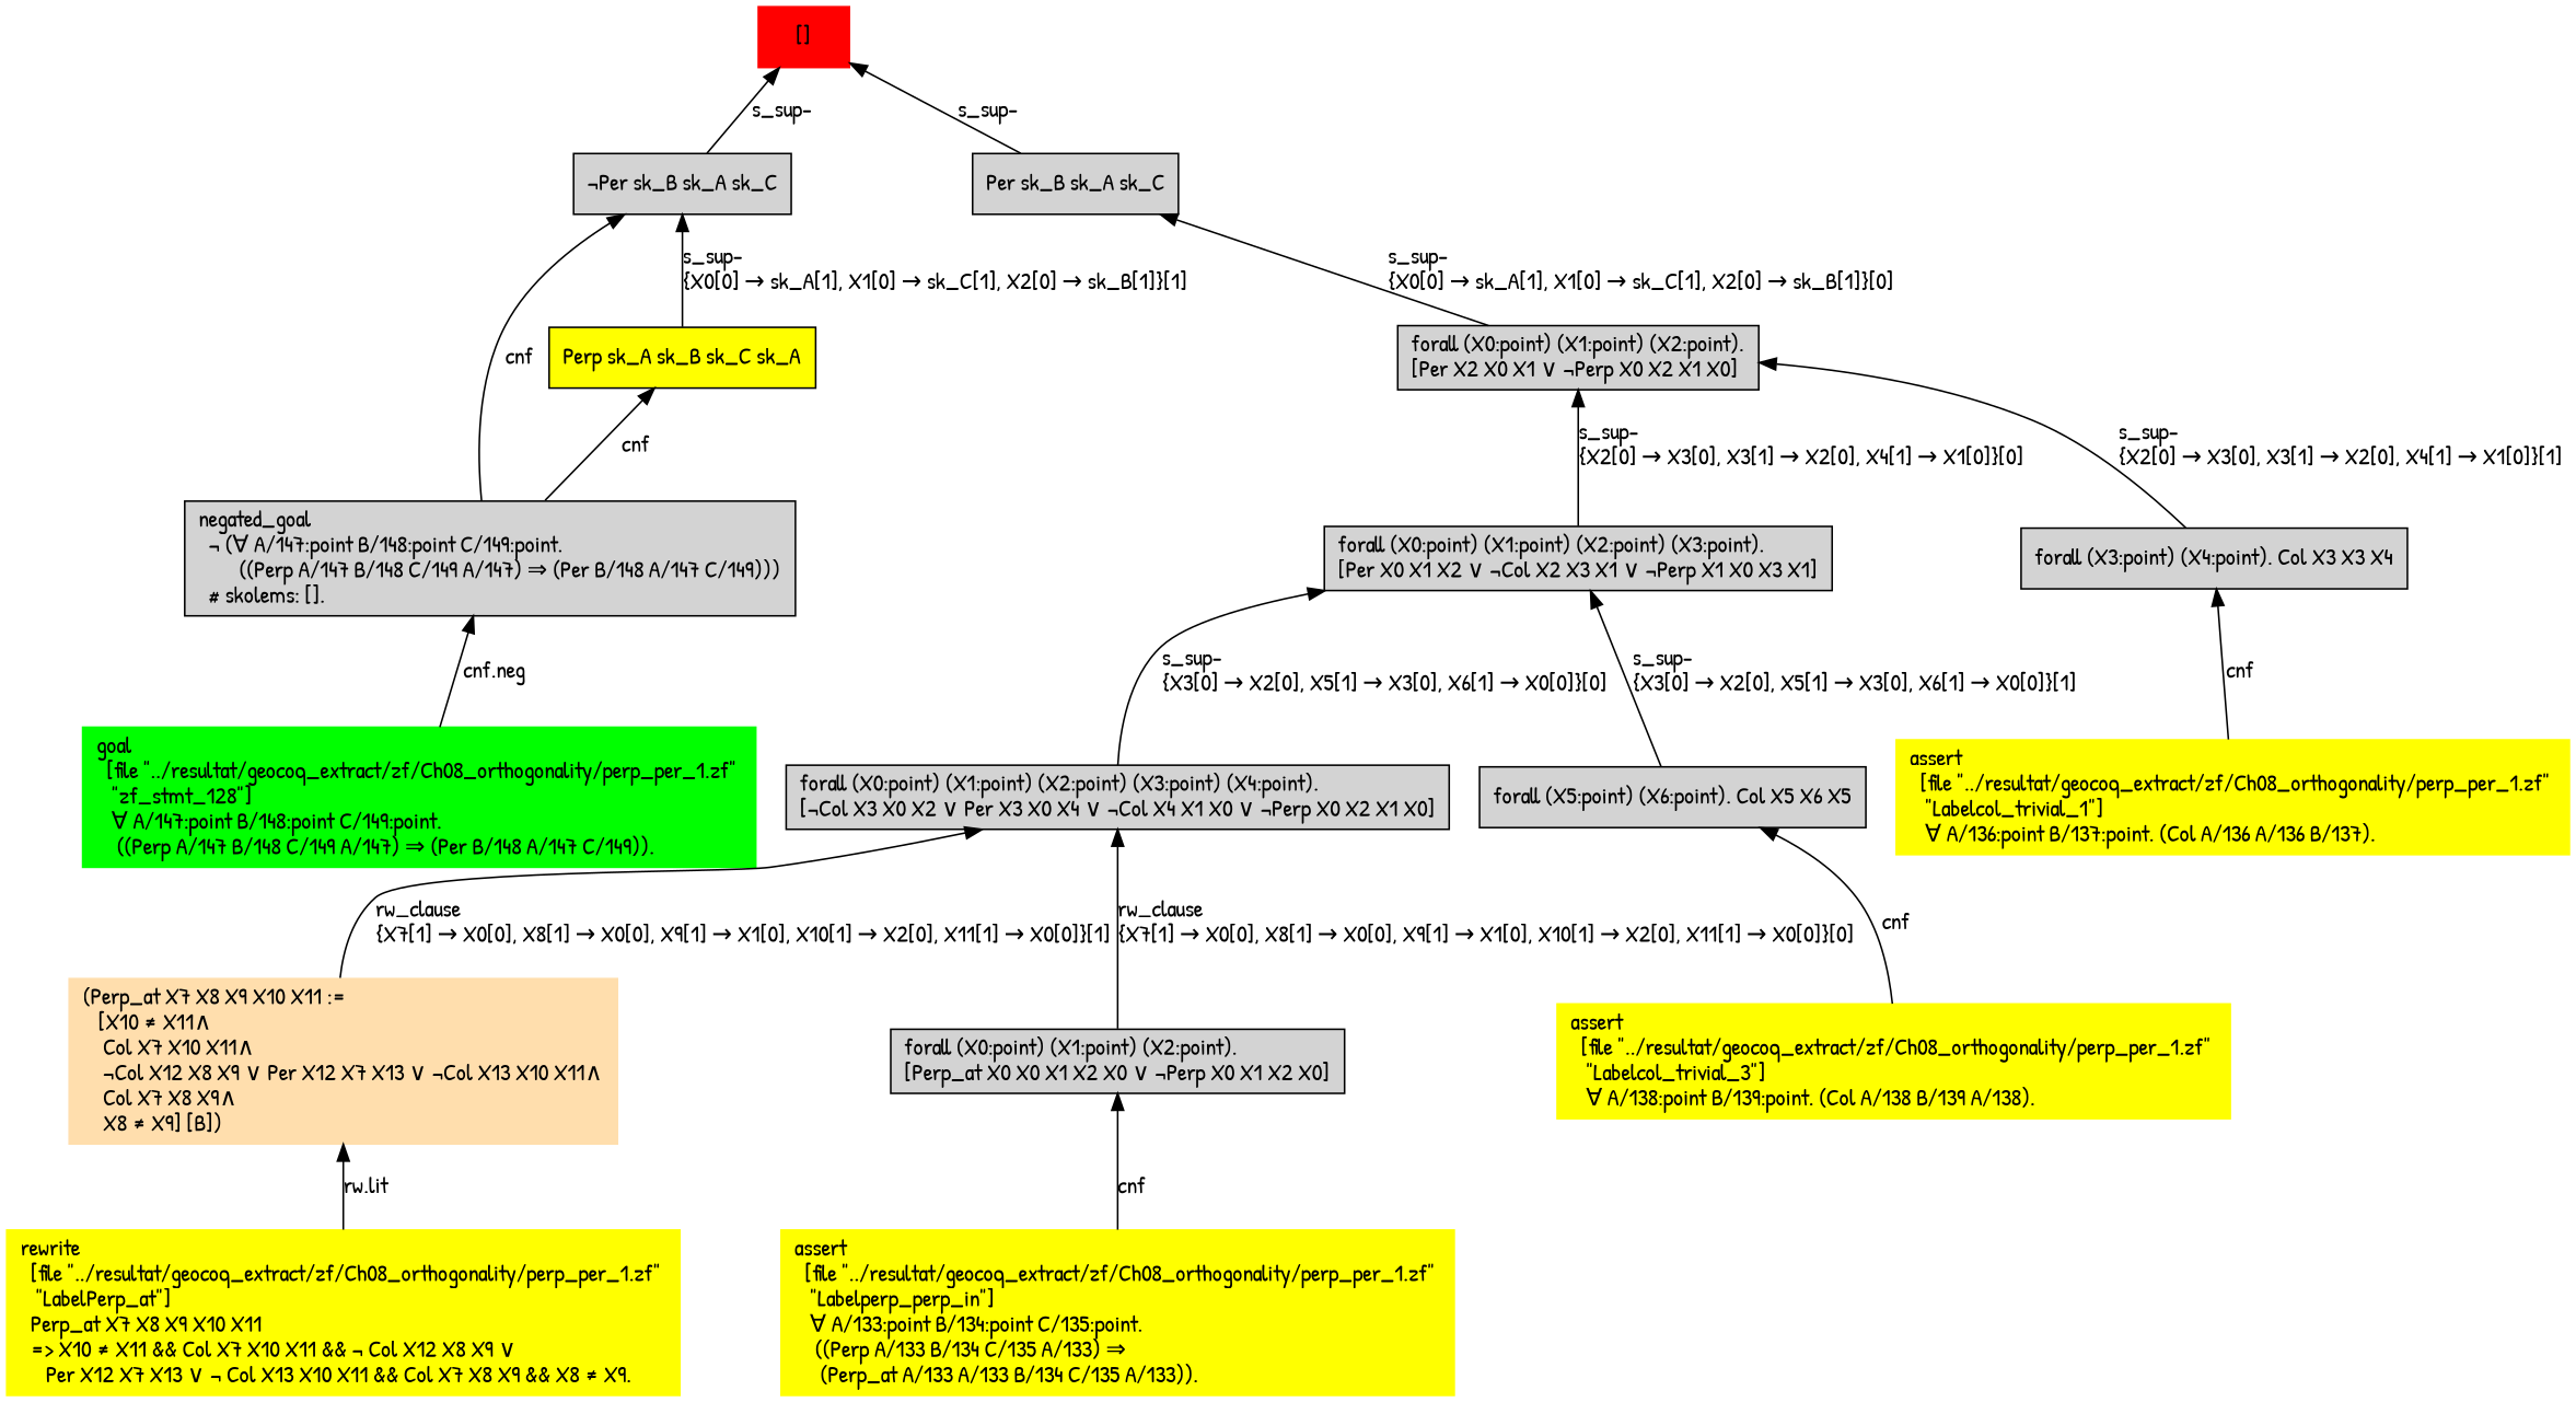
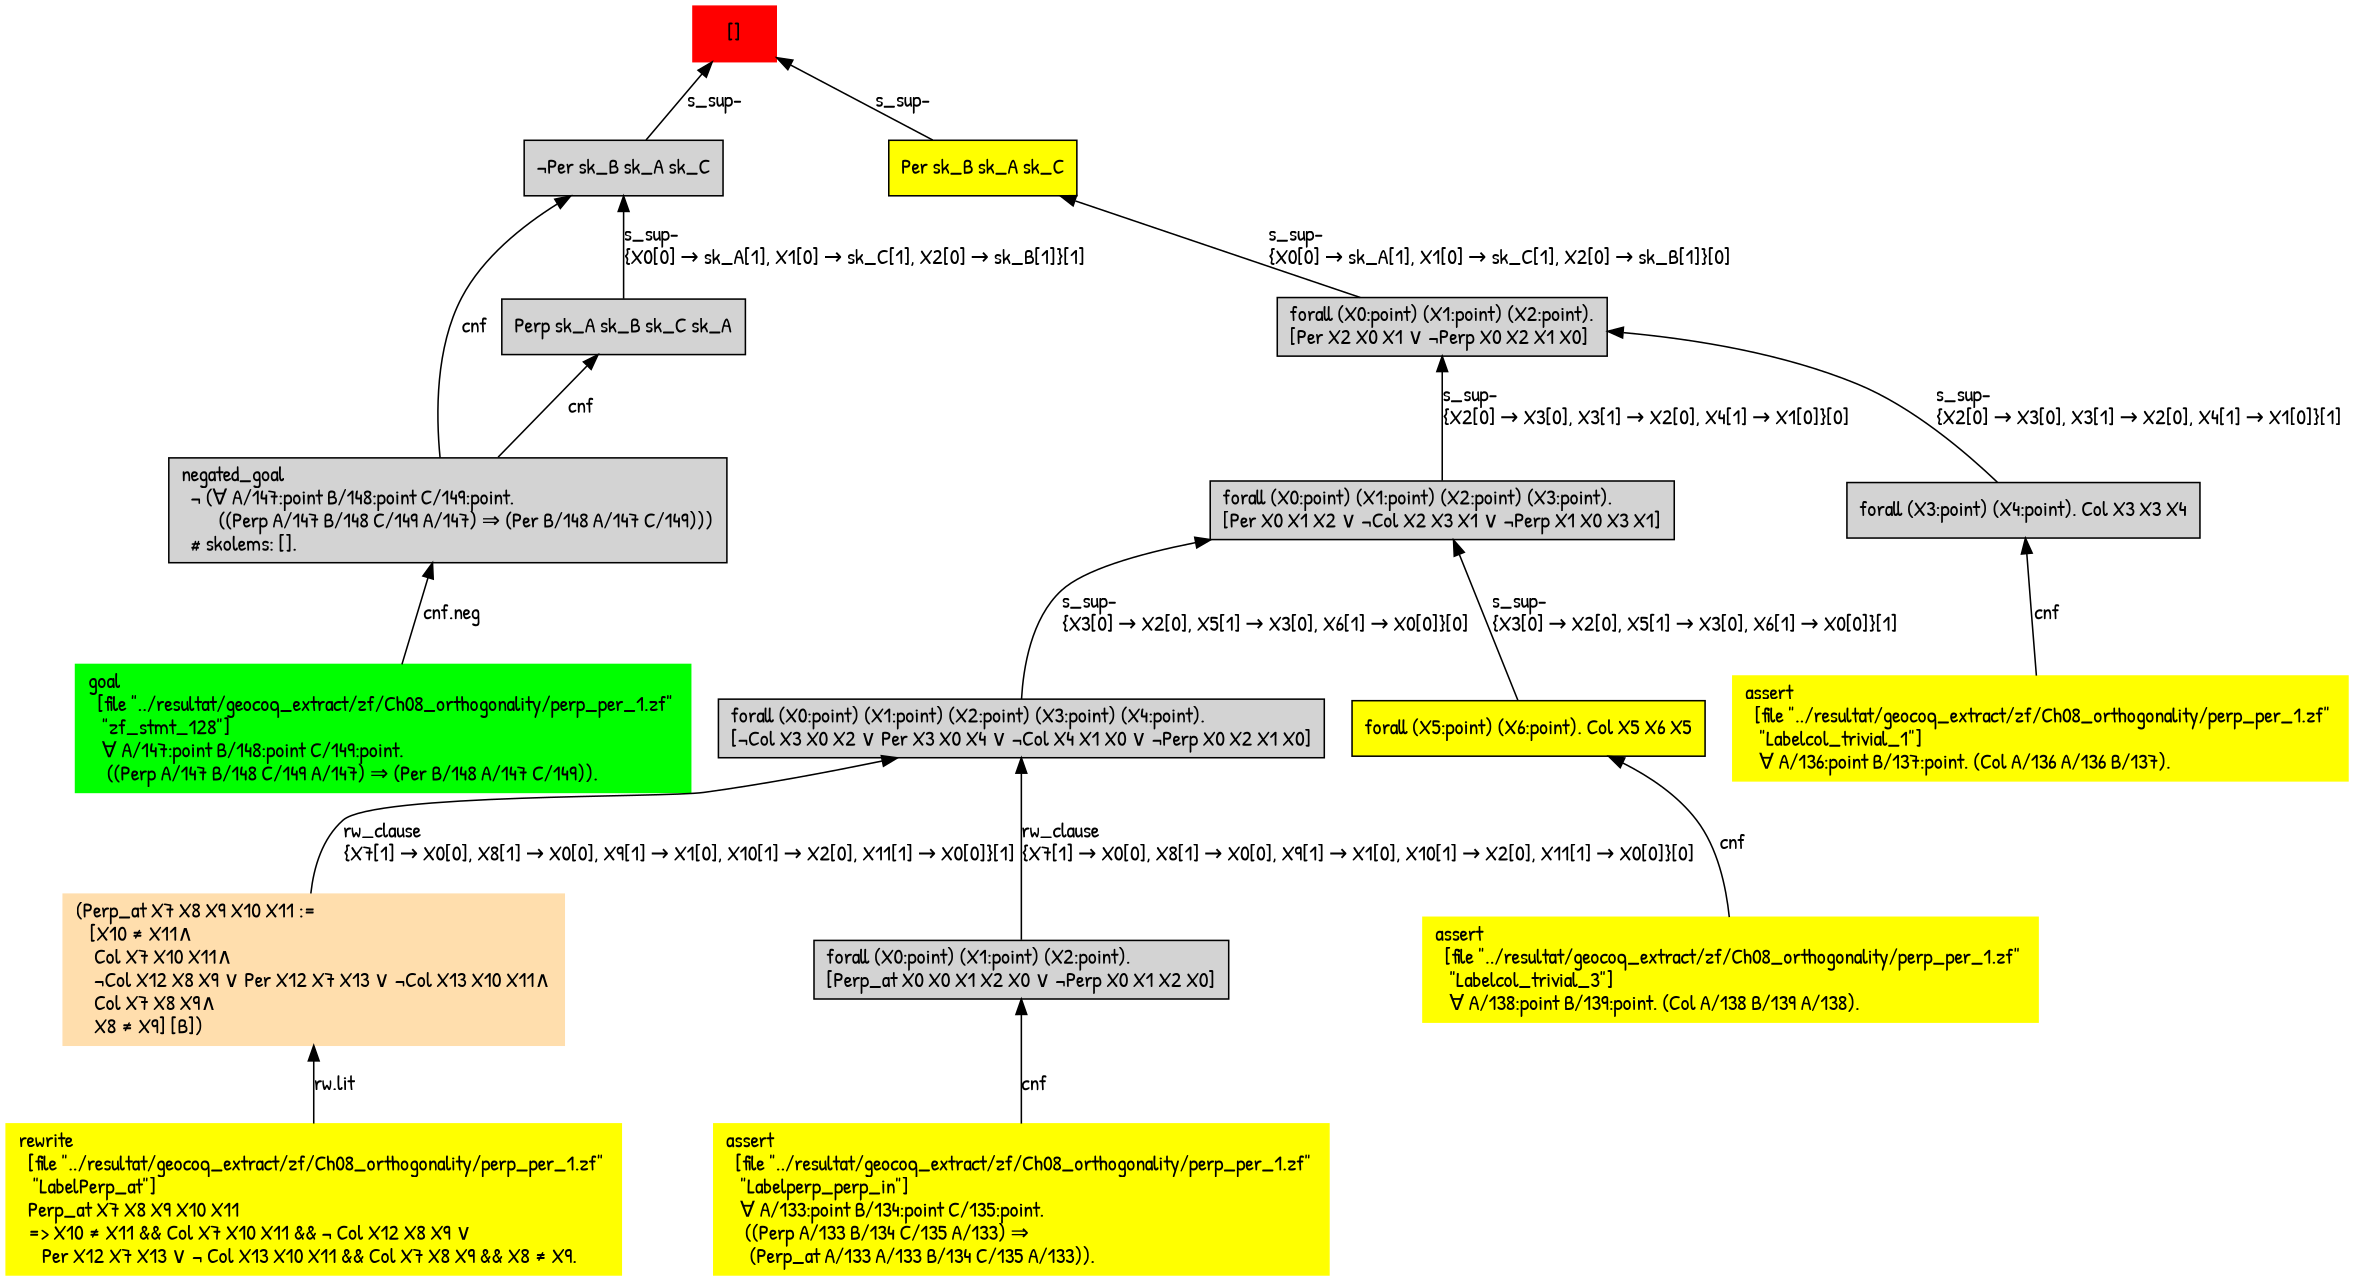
  digraph {
    fontname="Patrick Hand"
    node [fontname="Patrick Hand" shape=box style=filled]
    edge [dir=back fontname="Patrick Hand"]
    n1 [color=red label="[]"]
    n2 [label="¬Per sk_B sk_A sk_C\l"]
-   n3 [label="Per sk_B sk_A sk_C\l"]
+   n3 [label="Per sk_B sk_A sk_C\l" fillcolor=yellow]
    n4 [label="negated_goal\l  ¬ (∀ A/147:point B/148:point C/149:point.\l        ((Perp A/147 B/148 C/149 A/147) ⇒ (Per B/148 A/147 C/149)))\l  # skolems: [].\l"]
-   n5 [label="Perp sk_A sk_B sk_C sk_A\l" fillcolor=yellow]
+   n5 [label="Perp sk_A sk_B sk_C sk_A\l"]
    n6 [label="forall (X0:point) (X1:point) (X2:point).\l[Per X2 X0 X1 ∨ ¬Perp X0 X2 X1 X0]\l"]
    n7 [color=green label="goal\l  [file \"../resultat/geocoq_extract/zf/Ch08_orthogonality/perp_per_1.zf\" \l   \"zf_stmt_128\"]\l  ∀ A/147:point B/148:point C/149:point.\l    ((Perp A/147 B/148 C/149 A/147) ⇒ (Per B/148 A/147 C/149)).\l"]
    n8 [label="forall (X0:point) (X1:point) (X2:point) (X3:point).\l[Per X0 X1 X2 ∨ ¬Col X2 X3 X1 ∨ ¬Perp X1 X0 X3 X1]\l"]
    n9 [label="forall (X3:point) (X4:point). Col X3 X3 X4\l"]
    n10 [label="forall (X0:point) (X1:point) (X2:point) (X3:point) (X4:point).\l[¬Col X3 X0 X2 ∨ Per X3 X0 X4 ∨ ¬Col X4 X1 X0 ∨ ¬Perp X0 X2 X1 X0]\l"]
-   n11 [label="forall (X5:point) (X6:point). Col X5 X6 X5\l"]
+   n11 [label="forall (X5:point) (X6:point). Col X5 X6 X5\l" fillcolor=yellow]
    n12 [color=yellow label="assert\l  [file \"../resultat/geocoq_extract/zf/Ch08_orthogonality/perp_per_1.zf\" \l   \"Labelcol_trivial_1\"]\l  ∀ A/136:point B/137:point. (Col A/136 A/136 B/137).\l"]
    n13 [color=navajowhite label="(Perp_at X7 X8 X9 X10 X11 :=\l   [X10 ≠ X11∧\l    Col X7 X10 X11∧\l    ¬Col X12 X8 X9 ∨ Per X12 X7 X13 ∨ ¬Col X13 X10 X11∧\l    Col X7 X8 X9∧\l    X8 ≠ X9] [B])\l"]
    n14 [label="forall (X0:point) (X1:point) (X2:point).\l[Perp_at X0 X0 X1 X2 X0 ∨ ¬Perp X0 X1 X2 X0]\l"]
    n15 [color=yellow label="assert\l  [file \"../resultat/geocoq_extract/zf/Ch08_orthogonality/perp_per_1.zf\" \l   \"Labelcol_trivial_3\"]\l  ∀ A/138:point B/139:point. (Col A/138 B/139 A/138).\l"]
    n16 [color=yellow label="rewrite\l  [file \"../resultat/geocoq_extract/zf/Ch08_orthogonality/perp_per_1.zf\" \l   \"LabelPerp_at\"]\l  Perp_at X7 X8 X9 X10 X11\l  =\> X10 ≠ X11 && Col X7 X10 X11 && ¬ Col X12 X8 X9 ∨ \l     Per X12 X7 X13 ∨ ¬ Col X13 X10 X11 && Col X7 X8 X9 && X8 ≠ X9.\l"]
    n17 [color=yellow label="assert\l  [file \"../resultat/geocoq_extract/zf/Ch08_orthogonality/perp_per_1.zf\" \l   \"Labelperp_perp_in\"]\l  ∀ A/133:point B/134:point C/135:point.\l    ((Perp A/133 B/134 C/135 A/133) ⇒\l     (Perp_at A/133 A/133 B/134 C/135 A/133)).\l"]
    n1 -> n2 [label="s_sup-\l"]
    n1 -> n3 [label="s_sup-\l"]
    n2 -> n4 [label=cnf]
    n2 -> n5 [label="s_sup-\l\{X0[0] → sk_A[1], X1[0] → sk_C[1], X2[0] → sk_B[1]\}[1]\l"]
    n3 -> n6 [label="s_sup-\l\{X0[0] → sk_A[1], X1[0] → sk_C[1], X2[0] → sk_B[1]\}[0]\l"]
    n4 -> n7 [label="cnf.neg"]
    n5 -> n4 [label=cnf]
    n6 -> n8 [label="s_sup-\l\{X2[0] → X3[0], X3[1] → X2[0], X4[1] → X1[0]\}[0]\l"]
    n6 -> n9 [label="s_sup-\l\{X2[0] → X3[0], X3[1] → X2[0], X4[1] → X1[0]\}[1]\l"]
    n8 -> n10 [label="s_sup-\l\{X3[0] → X2[0], X5[1] → X3[0], X6[1] → X0[0]\}[0]\l"]
    n8 -> n11 [label="s_sup-\l\{X3[0] → X2[0], X5[1] → X3[0], X6[1] → X0[0]\}[1]\l"]
    n9 -> n12 [label=cnf]
    n10 -> n13 [label="rw_clause\l\{X7[1] → X0[0], X8[1] → X0[0], X9[1] → X1[0], X10[1] → X2[0], X11[1] → X0[0]\}[1]\l"]
    n10 -> n14 [label="rw_clause\l\{X7[1] → X0[0], X8[1] → X0[0], X9[1] → X1[0], X10[1] → X2[0], X11[1] → X0[0]\}[0]\l"]
    n11 -> n15 [label=cnf]
    n13 -> n16 [label="rw.lit"]
    n14 -> n17 [label=cnf]
  }
